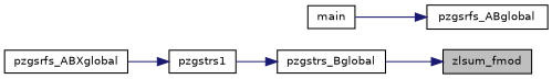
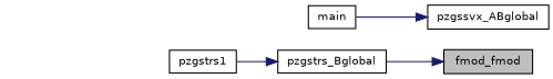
  digraph {
    rankdir=RL
    node [color=black fillcolor=white fontname=Helvetica fontsize=10 shape=record style=filled]
    edge [color=midnightblue dir=back fontname=Helvetica fontsize=10 labelfontname=Helvetica labelfontsize=10 style=solid]
-   n1 [fillcolor=grey75 fontcolor=black height=0.2 label=zlsum_fmod width=0.4]
+   n1 [fillcolor=grey75 fontcolor=black height=0.2 label=fmod_fmod width=0.4]
    n2 [height=0.2 label=pzgstrs_Bglobal width=0.4]
    n3 [height=0.2 label=pzgstrs1 width=0.4]
-   n4 [height=0.2 label=pzgsrfs_ABXglobal width=0.4]
-   n5 [height=0.2 label=pzgsrfs_ABglobal width=0.4]
+   n5 [height=0.2 label=pzgssvx_ABglobal width=0.4]
    n6 [height=0.2 label=main width=0.4]
    n1 -> n2
    n2 -> n3
-   n3 -> n4
    n5 -> n6
  }
